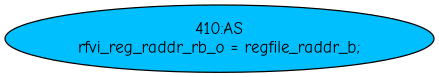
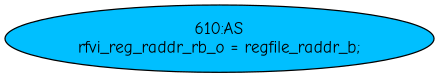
  strict digraph {
    fontname="Comic Neue"
-   n1 [ast="<pyverilog.vparser.ast.Assign object at 0x7f2237101bd0>" def_var="['rfvi_reg_raddr_rb_o']" fillcolor=deepskyblue label="410:AS\nrfvi_reg_raddr_rb_o = regfile_raddr_b;" statements="[]" style=filled typ=Assign use_var="['regfile_raddr_b']" fontname="Comic Neue"]
+   n1 [ast="<pyverilog.vparser.ast.Assign object at 0x7f2237101bd0>" def_var="['rfvi_reg_raddr_rb_o']" fillcolor=deepskyblue label="610:AS\nrfvi_reg_raddr_rb_o = regfile_raddr_b;" statements="[]" style=filled typ=Assign use_var="['regfile_raddr_b']" fontname="Comic Neue"]
  }
